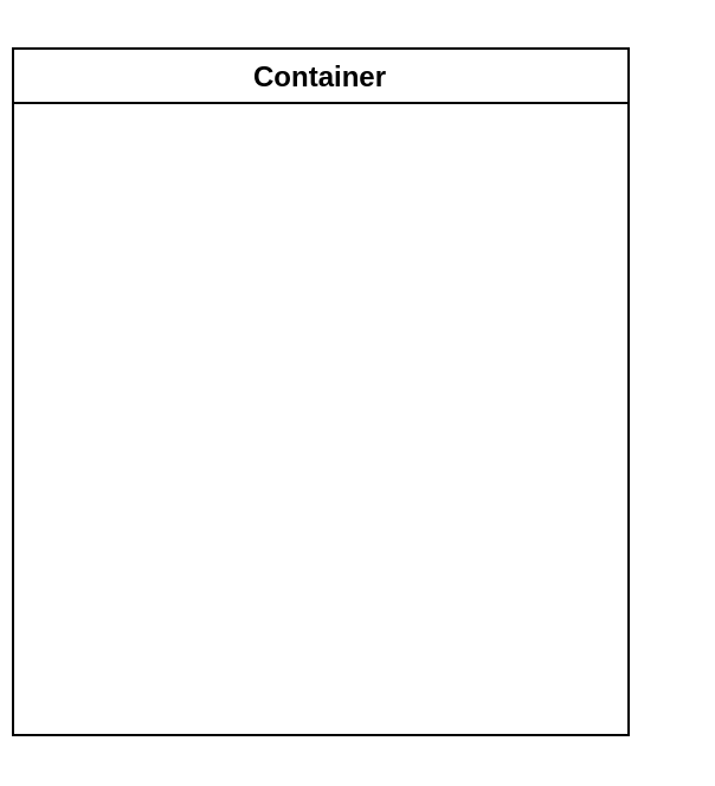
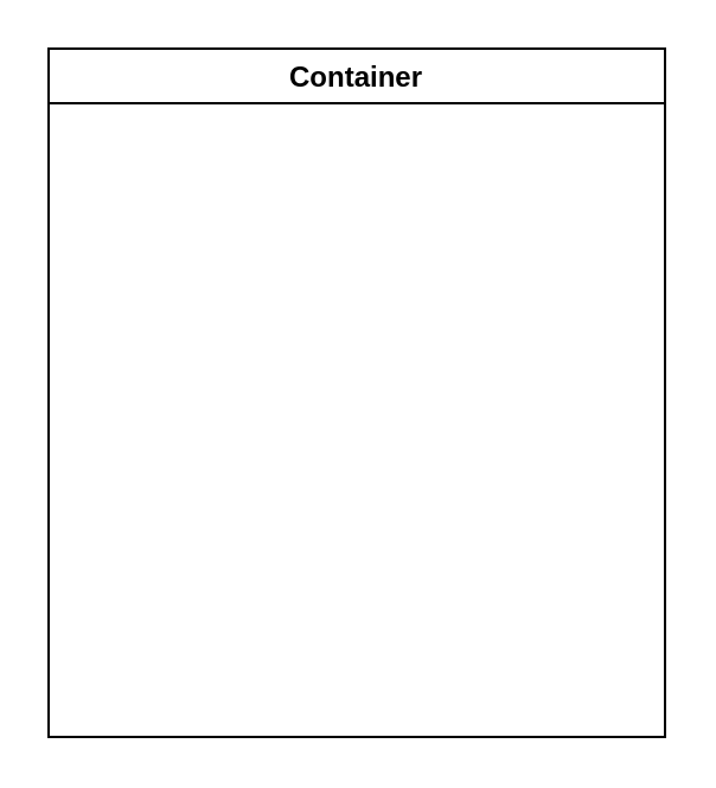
  <mxCell id="0" />
  <mxCell id="1" parent="0" />
- <mxCell id="2" value="Container" style="swimlane;" vertex="1" parent="1"><mxGeometry x="5" y="20" width="260" height="290" as="geometry" /></mxCell>
+ <mxCell id="2" value="Container" style="swimlane;" vertex="1" parent="1"><mxGeometry x="20" y="20" width="260" height="290" as="geometry" /></mxCell>
